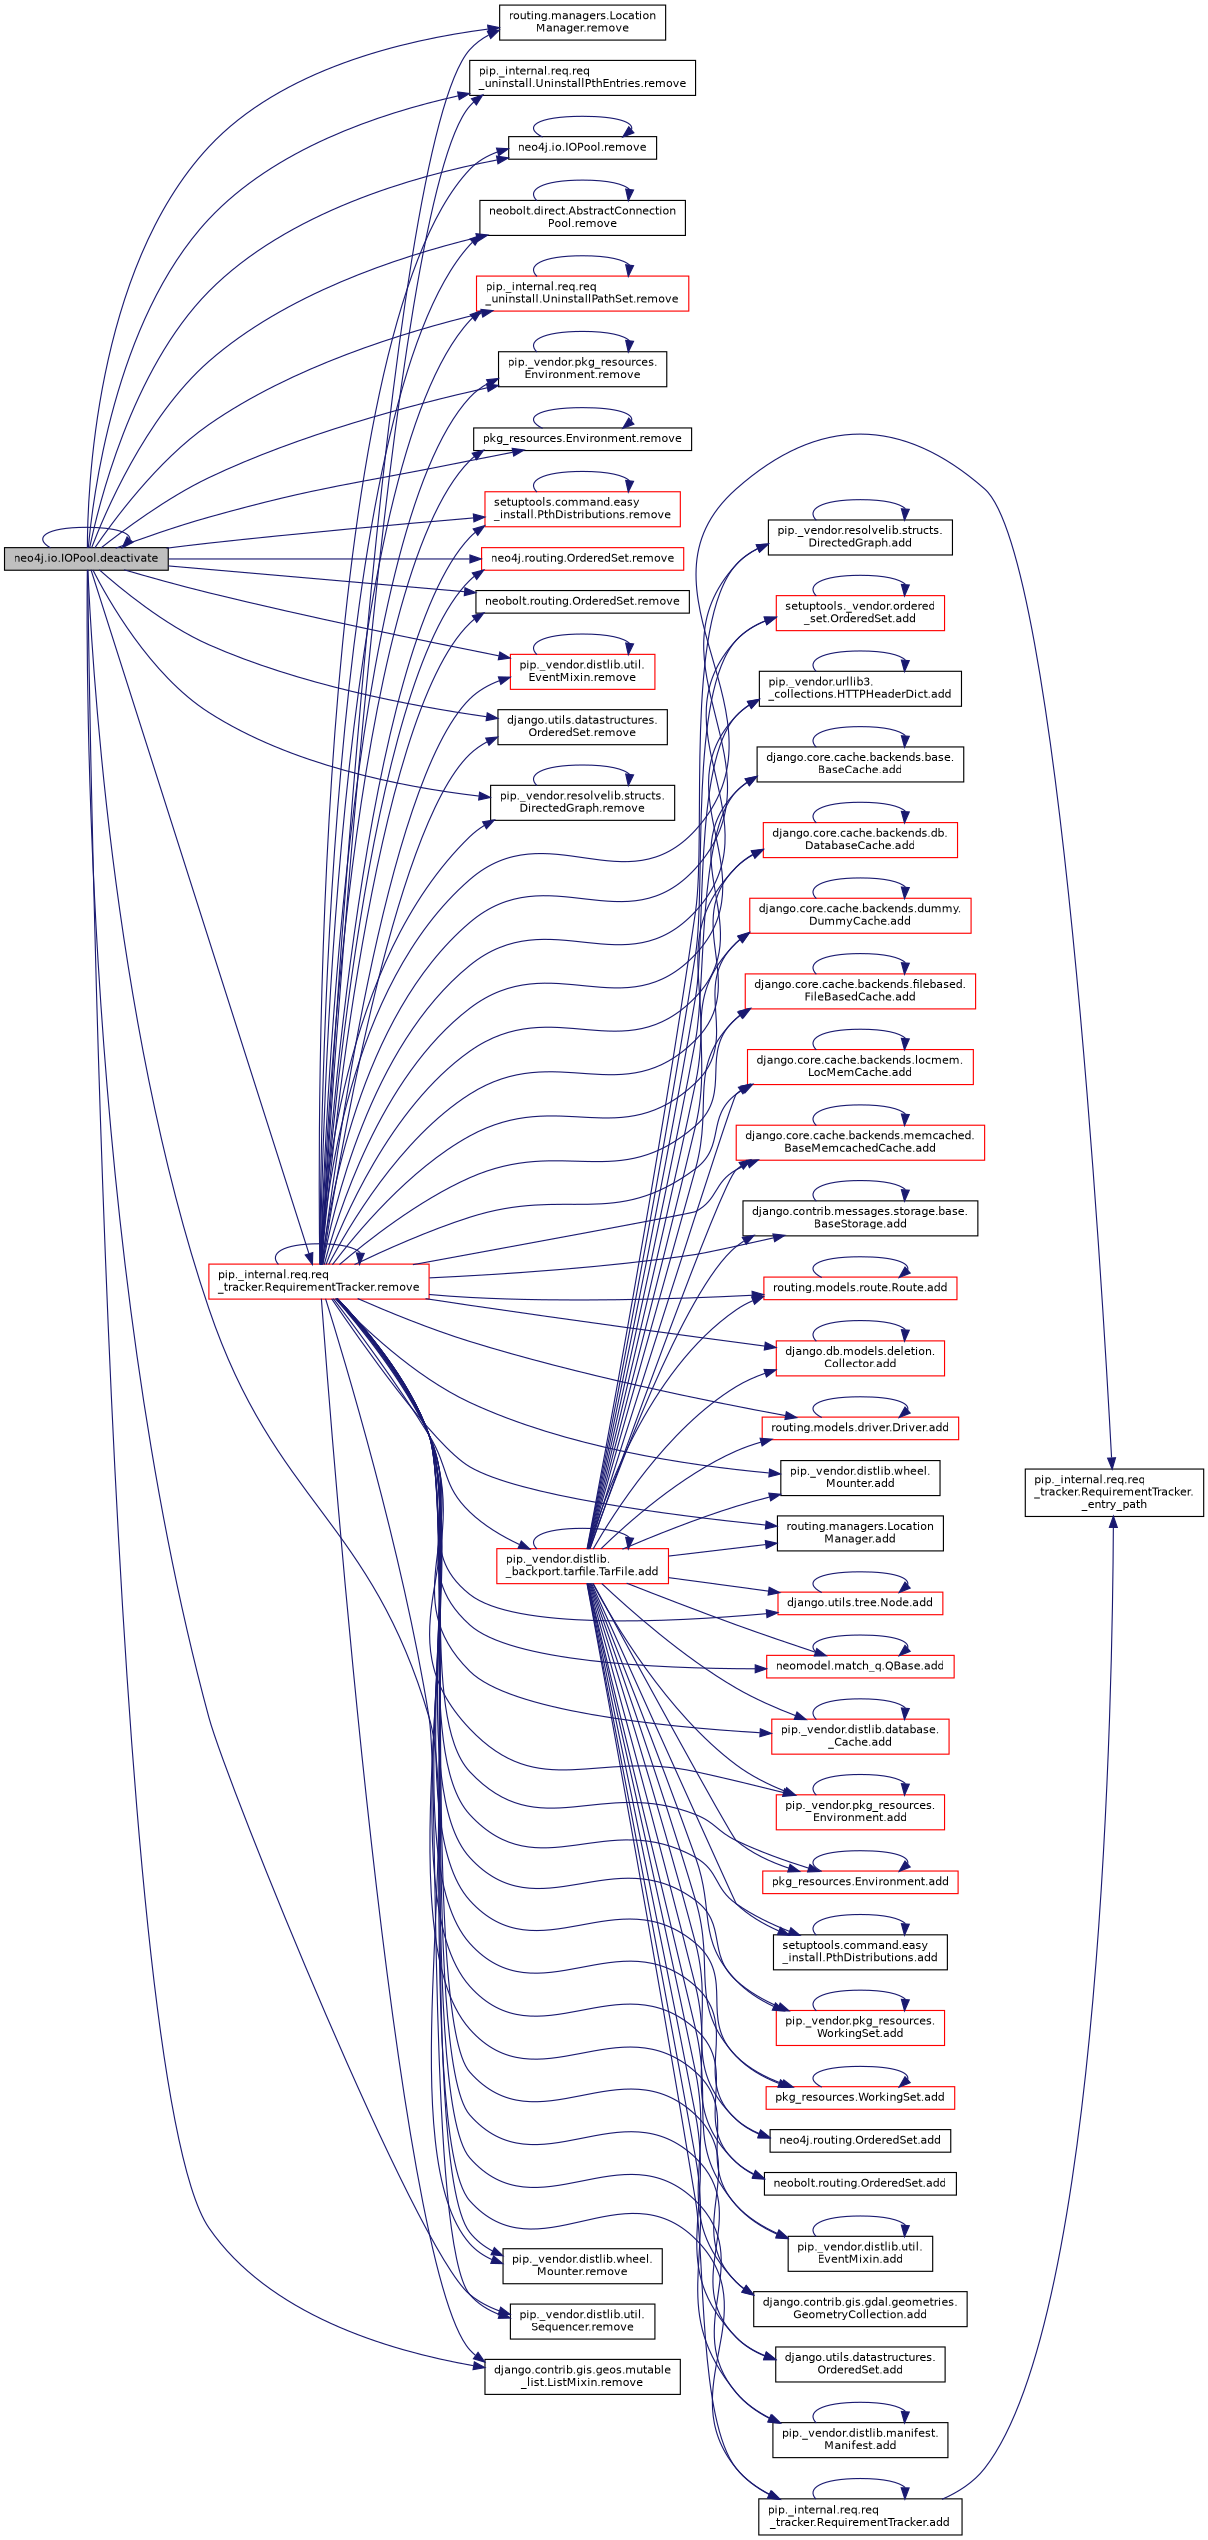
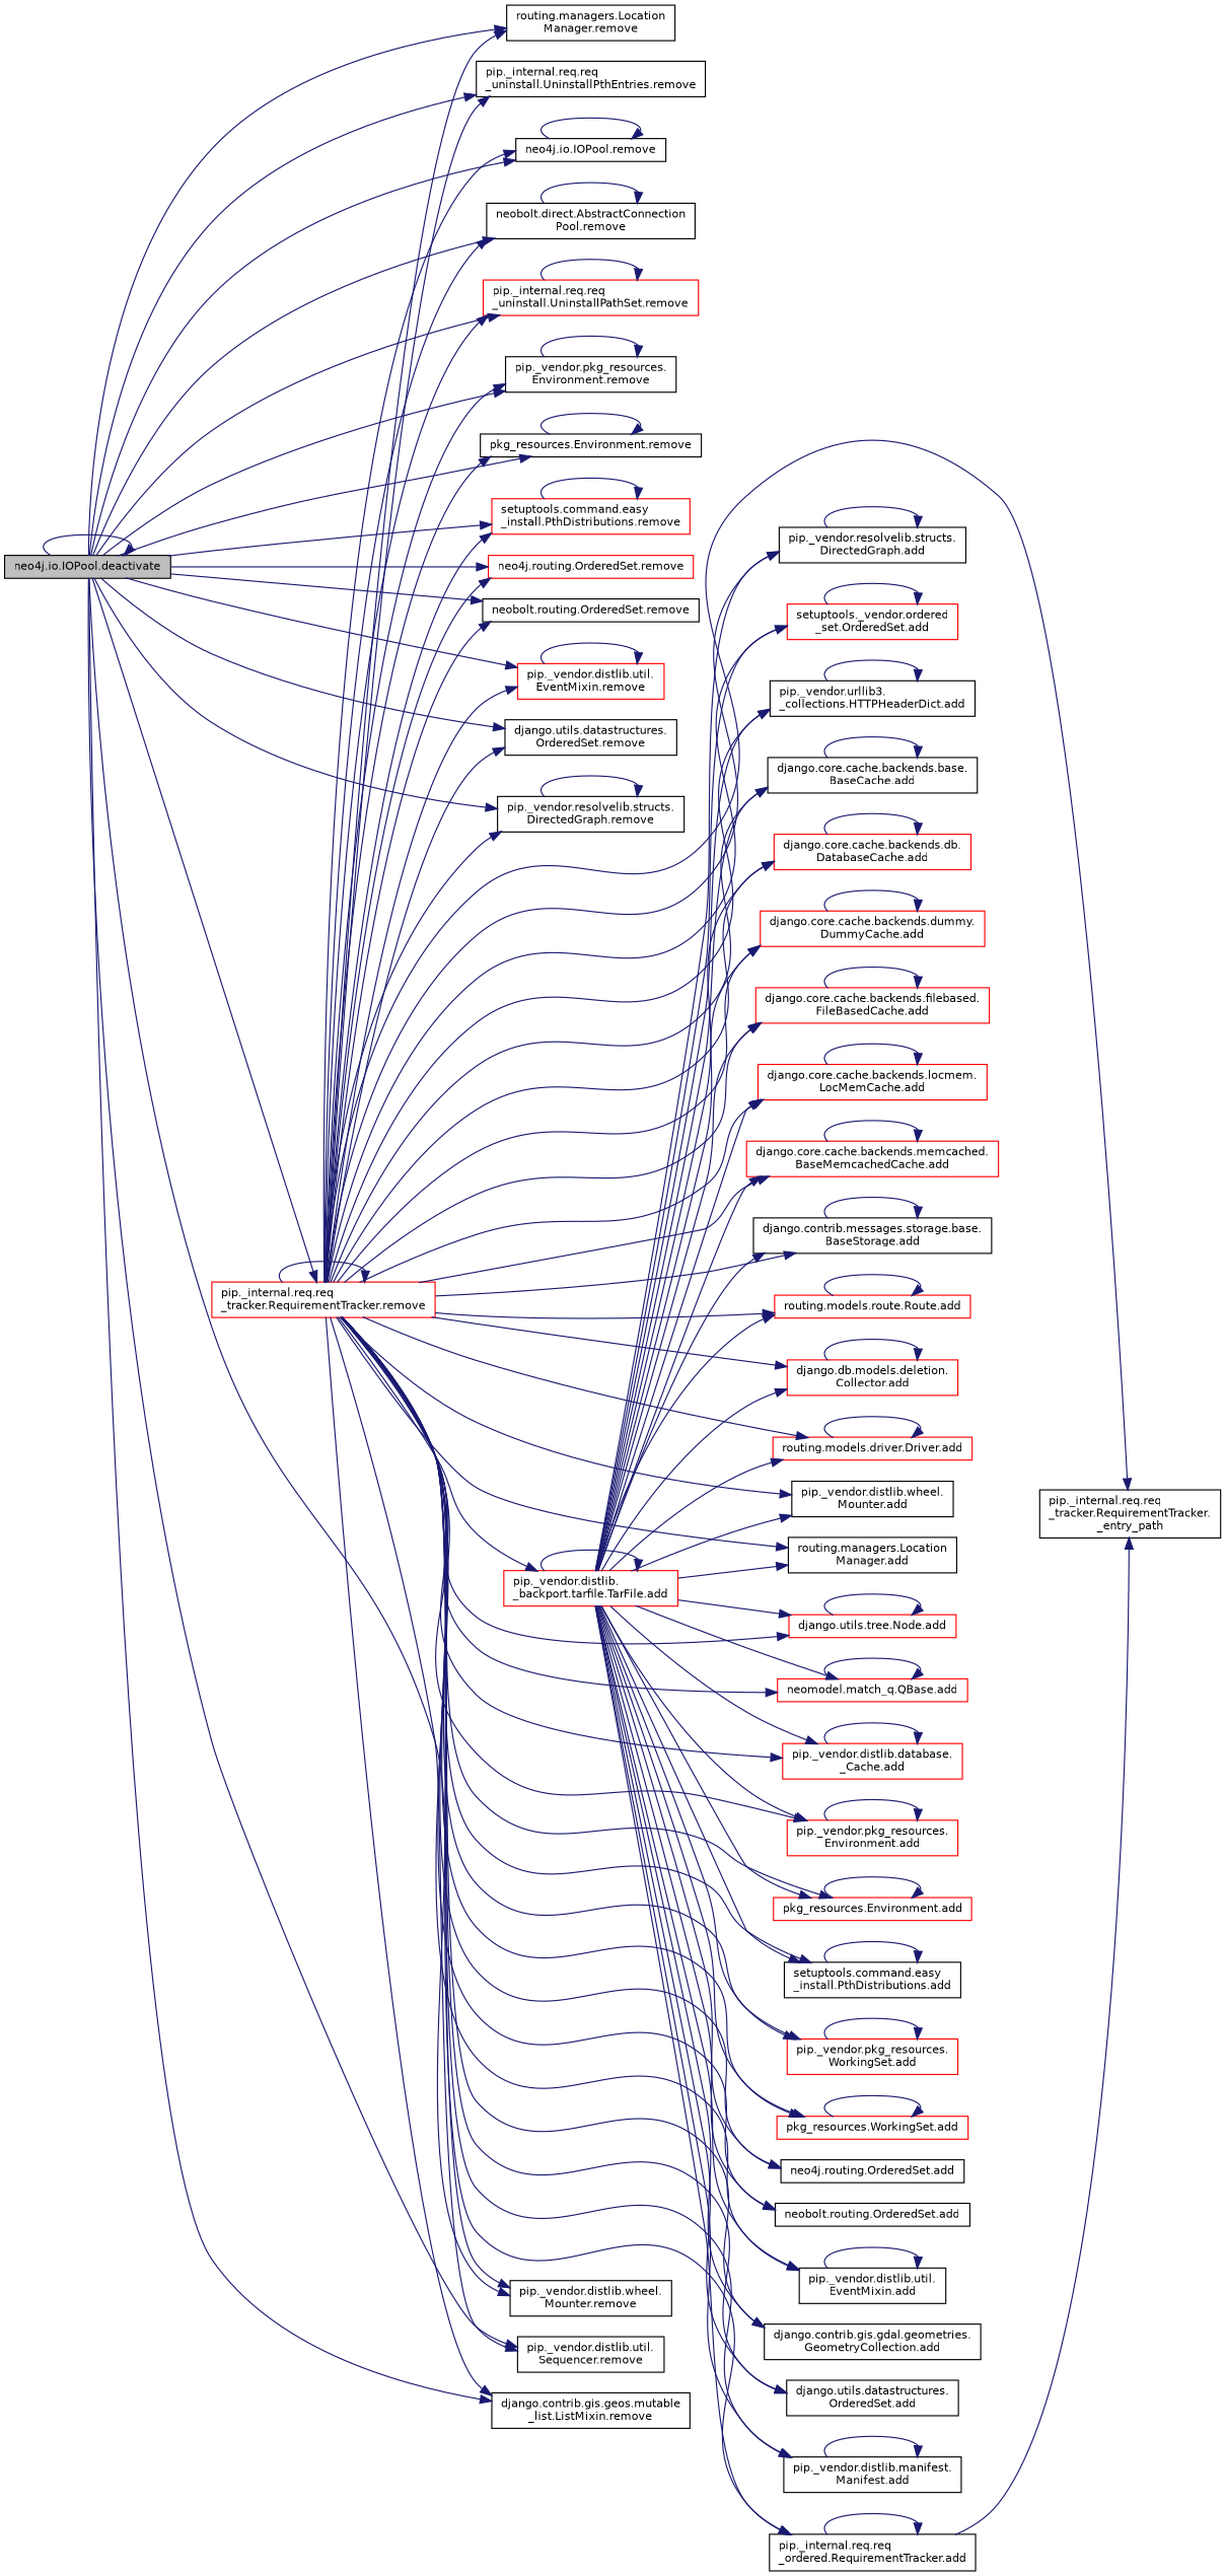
  digraph {
    rankdir=LR
    node [color=black fillcolor=white fontname=Helvetica fontsize=10 shape=record style=filled]
    edge [color=midnightblue fontname=Helvetica fontsize=10 labelfontname=Helvetica labelfontsize=10 style=solid]
    n1 [fillcolor=grey75 fontcolor=black height=0.2 label="neo4j.io.IOPool.deactivate" width=0.4]
    n2 [height=0.2 label="routing.managers.Location\lManager.remove" width=0.4]
    n3 [color=red height=0.2 label="pip._internal.req.req\l_tracker.RequirementTracker.remove" width=0.4]
    n4 [height=0.2 label="pip._internal.req.req\l_uninstall.UninstallPthEntries.remove" width=0.4]
    n5 [height=0.2 label="neo4j.io.IOPool.remove" width=0.4]
    n6 [height=0.2 label="neobolt.direct.AbstractConnection\lPool.remove" width=0.4]
    n7 [color=red height=0.2 label="pip._internal.req.req\l_uninstall.UninstallPathSet.remove" width=0.4]
    n8 [height=0.2 label="pip._vendor.pkg_resources.\lEnvironment.remove" width=0.4]
    n9 [height=0.2 label="pkg_resources.Environment.remove" width=0.4]
    n10 [color=red height=0.2 label="setuptools.command.easy\l_install.PthDistributions.remove" width=0.4]
    n11 [color=red height=0.2 label="neo4j.routing.OrderedSet.remove" width=0.4]
    n12 [height=0.2 label="neobolt.routing.OrderedSet.remove" width=0.4]
    n13 [color=red height=0.2 label="pip._vendor.distlib.util.\lEventMixin.remove" width=0.4]
    n14 [height=0.2 label="django.utils.datastructures.\lOrderedSet.remove" width=0.4]
    n15 [height=0.2 label="pip._vendor.resolvelib.structs.\lDirectedGraph.remove" width=0.4]
    n16 [height=0.2 label="pip._vendor.distlib.wheel.\lMounter.remove" width=0.4]
    n17 [height=0.2 label="pip._vendor.distlib.util.\lSequencer.remove" width=0.4]
    n18 [height=0.2 label="django.contrib.gis.geos.mutable\l_list.ListMixin.remove" width=0.4]
    n19 [height=0.2 label="pip._internal.req.req\l_tracker.RequirementTracker.\l_entry_path" width=0.4]
    n20 [height=0.2 label="routing.managers.Location\lManager.add" width=0.4]
    n21 [color=red height=0.2 label="django.utils.tree.Node.add" width=0.4]
    n22 [color=red height=0.2 label="neomodel.match_q.QBase.add" width=0.4]
    n23 [color=red height=0.2 label="pip._vendor.distlib.database.\l_Cache.add" width=0.4]
    n24 [color=red height=0.2 label="pip._vendor.pkg_resources.\lEnvironment.add" width=0.4]
    n25 [color=red height=0.2 label="pkg_resources.Environment.add" width=0.4]
    n26 [height=0.2 label="setuptools.command.easy\l_install.PthDistributions.add" width=0.4]
    n27 [color=red height=0.2 label="pip._vendor.pkg_resources.\lWorkingSet.add" width=0.4]
    n28 [color=red height=0.2 label="pkg_resources.WorkingSet.add" width=0.4]
    n29 [height=0.2 label="neo4j.routing.OrderedSet.add" width=0.4]
    n30 [height=0.2 label="neobolt.routing.OrderedSet.add" width=0.4]
    n31 [height=0.2 label="pip._vendor.distlib.util.\lEventMixin.add" width=0.4]
    n32 [height=0.2 label="django.contrib.gis.gdal.geometries.\lGeometryCollection.add" width=0.4]
-   n33 [height=0.2 label="pip._internal.req.req\l_tracker.RequirementTracker.add" width=0.4]
+   n33 [height=0.2 label="pip._internal.req.req\l_ordered.RequirementTracker.add" width=0.4]
    n34 [height=0.2 label="django.utils.datastructures.\lOrderedSet.add" width=0.4]
    n35 [height=0.2 label="pip._vendor.distlib.manifest.\lManifest.add" width=0.4]
    n36 [height=0.2 label="pip._vendor.resolvelib.structs.\lDirectedGraph.add" width=0.4]
    n37 [color=red height=0.2 label="setuptools._vendor.ordered\l_set.OrderedSet.add" width=0.4]
    n38 [height=0.2 label="pip._vendor.urllib3.\l_collections.HTTPHeaderDict.add" width=0.4]
    n39 [height=0.2 label="django.core.cache.backends.base.\lBaseCache.add" width=0.4]
    n40 [color=red height=0.2 label="django.core.cache.backends.db.\lDatabaseCache.add" width=0.4]
    n41 [color=red height=0.2 label="django.core.cache.backends.dummy.\lDummyCache.add" width=0.4]
    n42 [color=red height=0.2 label="django.core.cache.backends.filebased.\lFileBasedCache.add" width=0.4]
    n43 [color=red height=0.2 label="django.core.cache.backends.locmem.\lLocMemCache.add" width=0.4]
    n44 [color=red height=0.2 label="django.core.cache.backends.memcached.\lBaseMemcachedCache.add" width=0.4]
    n45 [height=0.2 label="django.contrib.messages.storage.base.\lBaseStorage.add" width=0.4]
    n46 [color=red height=0.2 label="routing.models.route.Route.add" width=0.4]
    n47 [color=red height=0.2 label="pip._vendor.distlib.\l_backport.tarfile.TarFile.add" width=0.4]
    n48 [color=red height=0.2 label="django.db.models.deletion.\lCollector.add" width=0.4]
    n49 [color=red height=0.2 label="routing.models.driver.Driver.add" width=0.4]
    n50 [height=0.2 label="pip._vendor.distlib.wheel.\lMounter.add" width=0.4]
    n1 -> n1
    n1 -> n2
    n1 -> n3
    n1 -> n4
    n1 -> n5
    n1 -> n6
    n1 -> n7
    n1 -> n8
    n1 -> n9
    n1 -> n10
    n1 -> n11
    n1 -> n12
    n1 -> n13
    n1 -> n14
    n1 -> n15
    n1 -> n16
    n1 -> n17
    n1 -> n18
    n3 -> n2
    n3 -> n3
    n3 -> n4
    n3 -> n5
    n3 -> n6
    n3 -> n7
    n3 -> n8
    n3 -> n9
    n3 -> n10
    n3 -> n11
    n3 -> n12
    n3 -> n13
    n3 -> n14
    n3 -> n15
    n3 -> n16
    n3 -> n17
    n3 -> n18
    n3 -> n19
    n3 -> n20
    n3 -> n21
    n3 -> n22
    n3 -> n23
    n3 -> n24
    n3 -> n25
    n3 -> n26
    n3 -> n27
    n3 -> n28
    n3 -> n29
    n3 -> n30
    n3 -> n31
    n3 -> n32
    n3 -> n33
    n3 -> n34
    n3 -> n35
    n3 -> n36
    n3 -> n37
    n3 -> n38
    n3 -> n39
    n3 -> n40
    n3 -> n41
    n3 -> n42
    n3 -> n43
    n3 -> n44
    n3 -> n45
    n3 -> n46
    n3 -> n47
    n3 -> n48
    n3 -> n49
    n3 -> n50
    n5 -> n5
    n6 -> n6
    n7 -> n7
    n8 -> n8
    n9 -> n9
    n10 -> n10
    n13 -> n13
    n15 -> n15
    n21 -> n21
    n22 -> n22
    n23 -> n23
    n24 -> n24
    n25 -> n25
    n26 -> n26
    n27 -> n27
    n28 -> n28
    n31 -> n31
    n33 -> n19
    n33 -> n33
    n35 -> n35
    n36 -> n36
    n37 -> n37
    n38 -> n38
    n39 -> n39
    n40 -> n40
    n41 -> n41
    n42 -> n42
    n43 -> n43
    n44 -> n44
    n45 -> n45
    n46 -> n46
    n47 -> n20
    n47 -> n21
    n47 -> n22
    n47 -> n23
    n47 -> n24
    n47 -> n25
    n47 -> n26
    n47 -> n27
    n47 -> n28
    n47 -> n29
    n47 -> n30
    n47 -> n31
    n47 -> n32
    n47 -> n33
    n47 -> n34
    n47 -> n35
    n47 -> n36
    n47 -> n37
    n47 -> n38
    n47 -> n39
    n47 -> n40
    n47 -> n41
    n47 -> n42
    n47 -> n43
    n47 -> n44
    n47 -> n45
    n47 -> n46
    n47 -> n47
    n47 -> n48
    n47 -> n49
    n47 -> n50
    n48 -> n48
    n49 -> n49
  }
